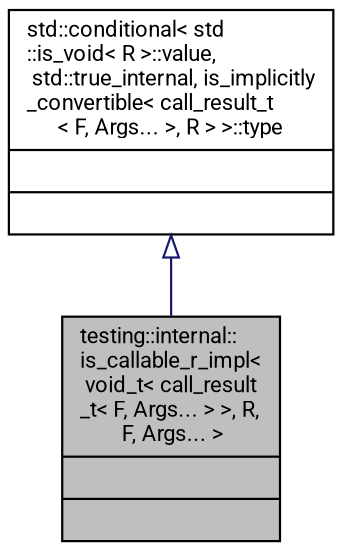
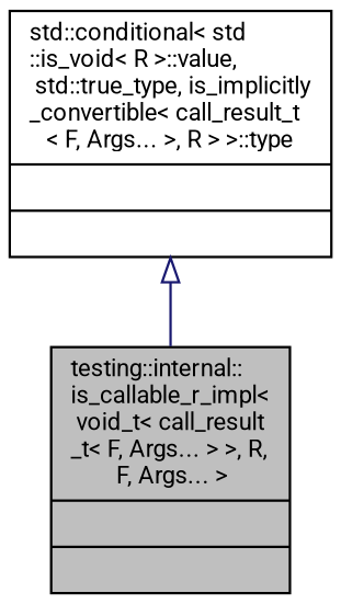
  digraph {
    fontname=Roboto
    node [color=black fontname=Roboto fontsize=10 shape=record]
    n1 [fillcolor=grey75 fontcolor=black height=0.2 label="{testing::internal::\lis_callable_r_impl\<\l void_t\< call_result\l_t\< F, Args... \> \>, R,\l F, Args... \>\n||}" style=filled width=0.4]
-   n2 [height=0.2 label="{std::conditional\< std\l::is_void\< R \>::value,\l std::true_internal, is_implicitly\l_convertible\< call_result_t\l\< F, Args... \>, R \> \>::type\n||}" width=0.4]
+   n2 [height=0.2 label="{std::conditional\< std\l::is_void\< R \>::value,\l std::true_type, is_implicitly\l_convertible\< call_result_t\l\< F, Args... \>, R \> \>::type\n||}" width=0.4]
    n2 -> n1 [arrowtail=onormal color=midnightblue dir=back fontname=Roboto fontsize=10 labelfontname=Helvetica labelfontsize=10 style=solid]
  }
